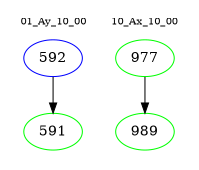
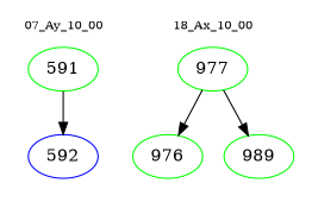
  digraph {
    node [color=green]
    edge [color=black]
    n1 [color=blue label=592]
    n2 [label=591]
    n3 [label=977]
+   n4 [label=976]
    n5 [label=989]
    subgraph cluster_1 {
      color=white
      fontsize=10
-     label="01_Ay_10_00"
+     label="07_Ay_10_00"
      n1
      n2
    }
    subgraph cluster_2 {
      color=white
      fontsize=10
-     label="10_Ax_10_00"
+     label="18_Ax_10_00"
      n3
+     n4
      n5
    }
-   n1 -> n2
+   n2 -> n1
+   n3 -> n4
    n3 -> n5
  }
